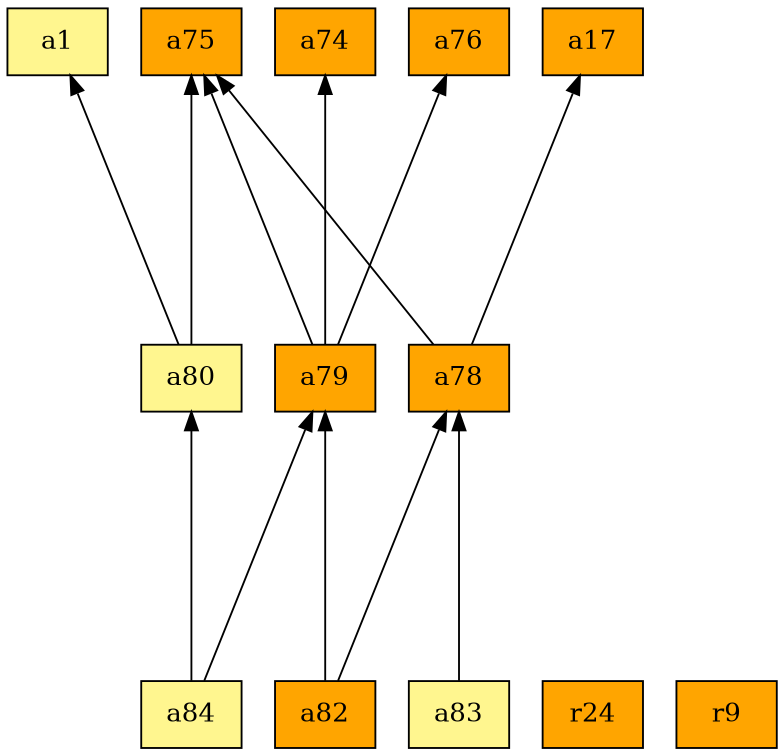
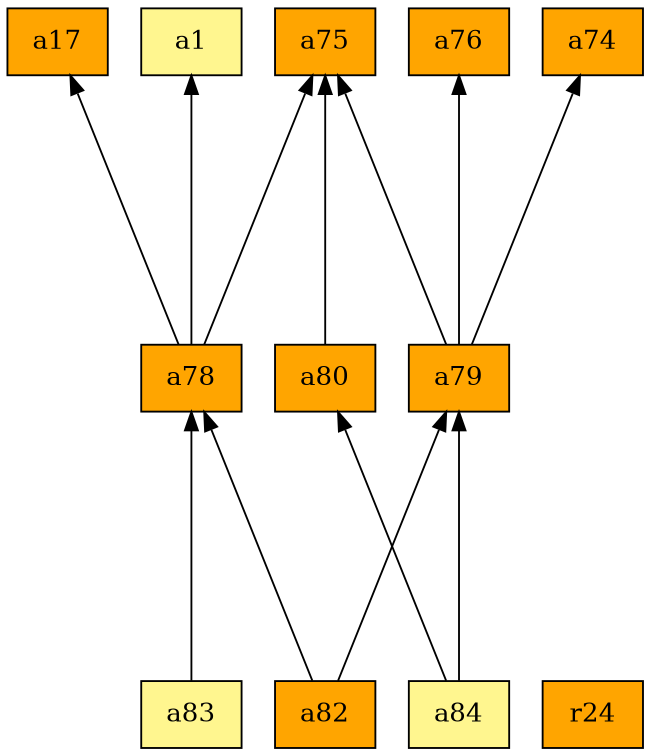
  digraph {
    rankdir=BT
    ranksep=2.0
    node [fillcolor=orange shape=record style=filled]
    n1 [fillcolor=khaki1 label="{a1}"]
    n2 [label="{a82}"]
    n3 [label="{a79}"]
    n4 [label="{a78}"]
    n5 [label="{a74}"]
    n6 [label="{a75}"]
    n7 [label="{a76}"]
    n8 [label="{a17}"]
    n9 [label="{r24}"]
    n10 [fillcolor=khaki1 label="{a83}"]
-   n11 [fillcolor=khaki1 label="{a80}"]
+   n11 [label="{a80}"]
    n12 [fillcolor=khaki1 label="{a84}"]
-   n13 [label="{r9}"]
    n2 -> n3
    n2 -> n4
    n3 -> n5
    n3 -> n6
    n3 -> n7
    n4 -> n6
    n4 -> n8
    n10 -> n4
-   n11 -> n1
+   n4 -> n1
    n11 -> n6
    n12 -> n3
    n12 -> n11
  }
